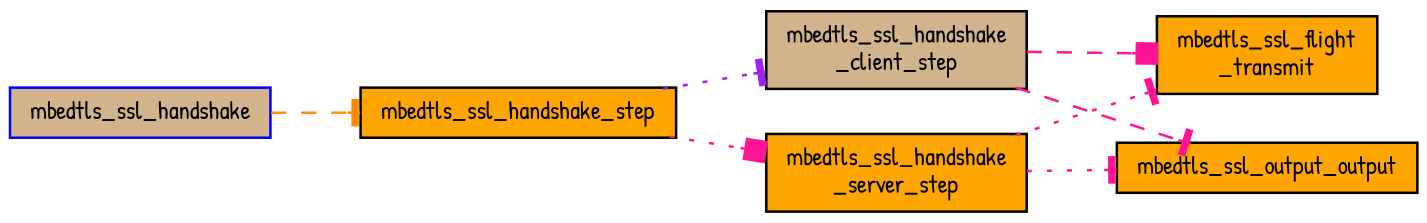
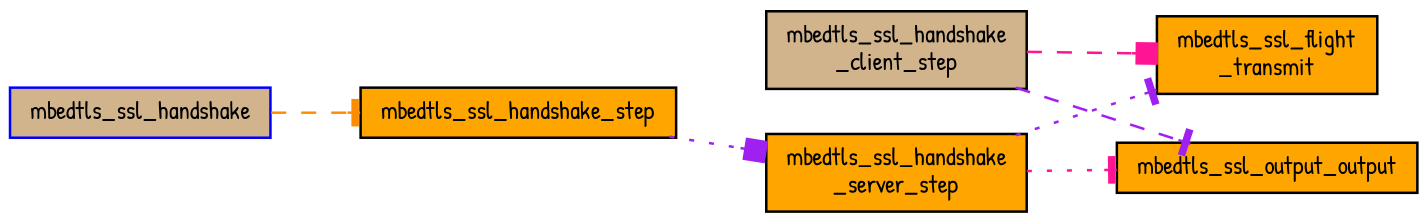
  digraph {
    fontname="Patrick Hand"
    rankdir=LR
    node [color=black fillcolor=orange fontname="Patrick Hand" fontsize=10 shape=record style=filled]
    edge [arrowhead=tee color=purple fontname="Patrick Hand" fontsize=10 labelfontname=Helvetica labelfontsize=10 style=dotted]
    n1 [color=blue fillcolor=tan fontcolor=black height=0.2 label=mbedtls_ssl_handshake width=0.4]
    n2 [height=0.2 label=mbedtls_ssl_handshake_step width=0.4]
    n3 [fillcolor=tan height=0.2 label="mbedtls_ssl_handshake\l_client_step" width=0.4]
    n4 [height=0.2 label="mbedtls_ssl_handshake\l_server_step" width=0.4]
    n5 [height=0.2 label="mbedtls_ssl_flight\l_transmit" width=0.4]
    n6 [height=0.2 label=mbedtls_ssl_output_output width=0.4]
    n1 -> n2 [color=darkorange style=dashed]
-   n2 -> n3
-   n2 -> n4 [arrowhead=box color=deeppink]
+   n2 -> n4 [arrowhead=box]
    n3 -> n5 [arrowhead=box color=deeppink style=dashed]
-   n3 -> n6 [color=deeppink style=dashed]
-   n4 -> n5 [color=deeppink]
+   n3 -> n6 [style=dashed]
+   n4 -> n5
    n4 -> n6 [color=deeppink]
  }
